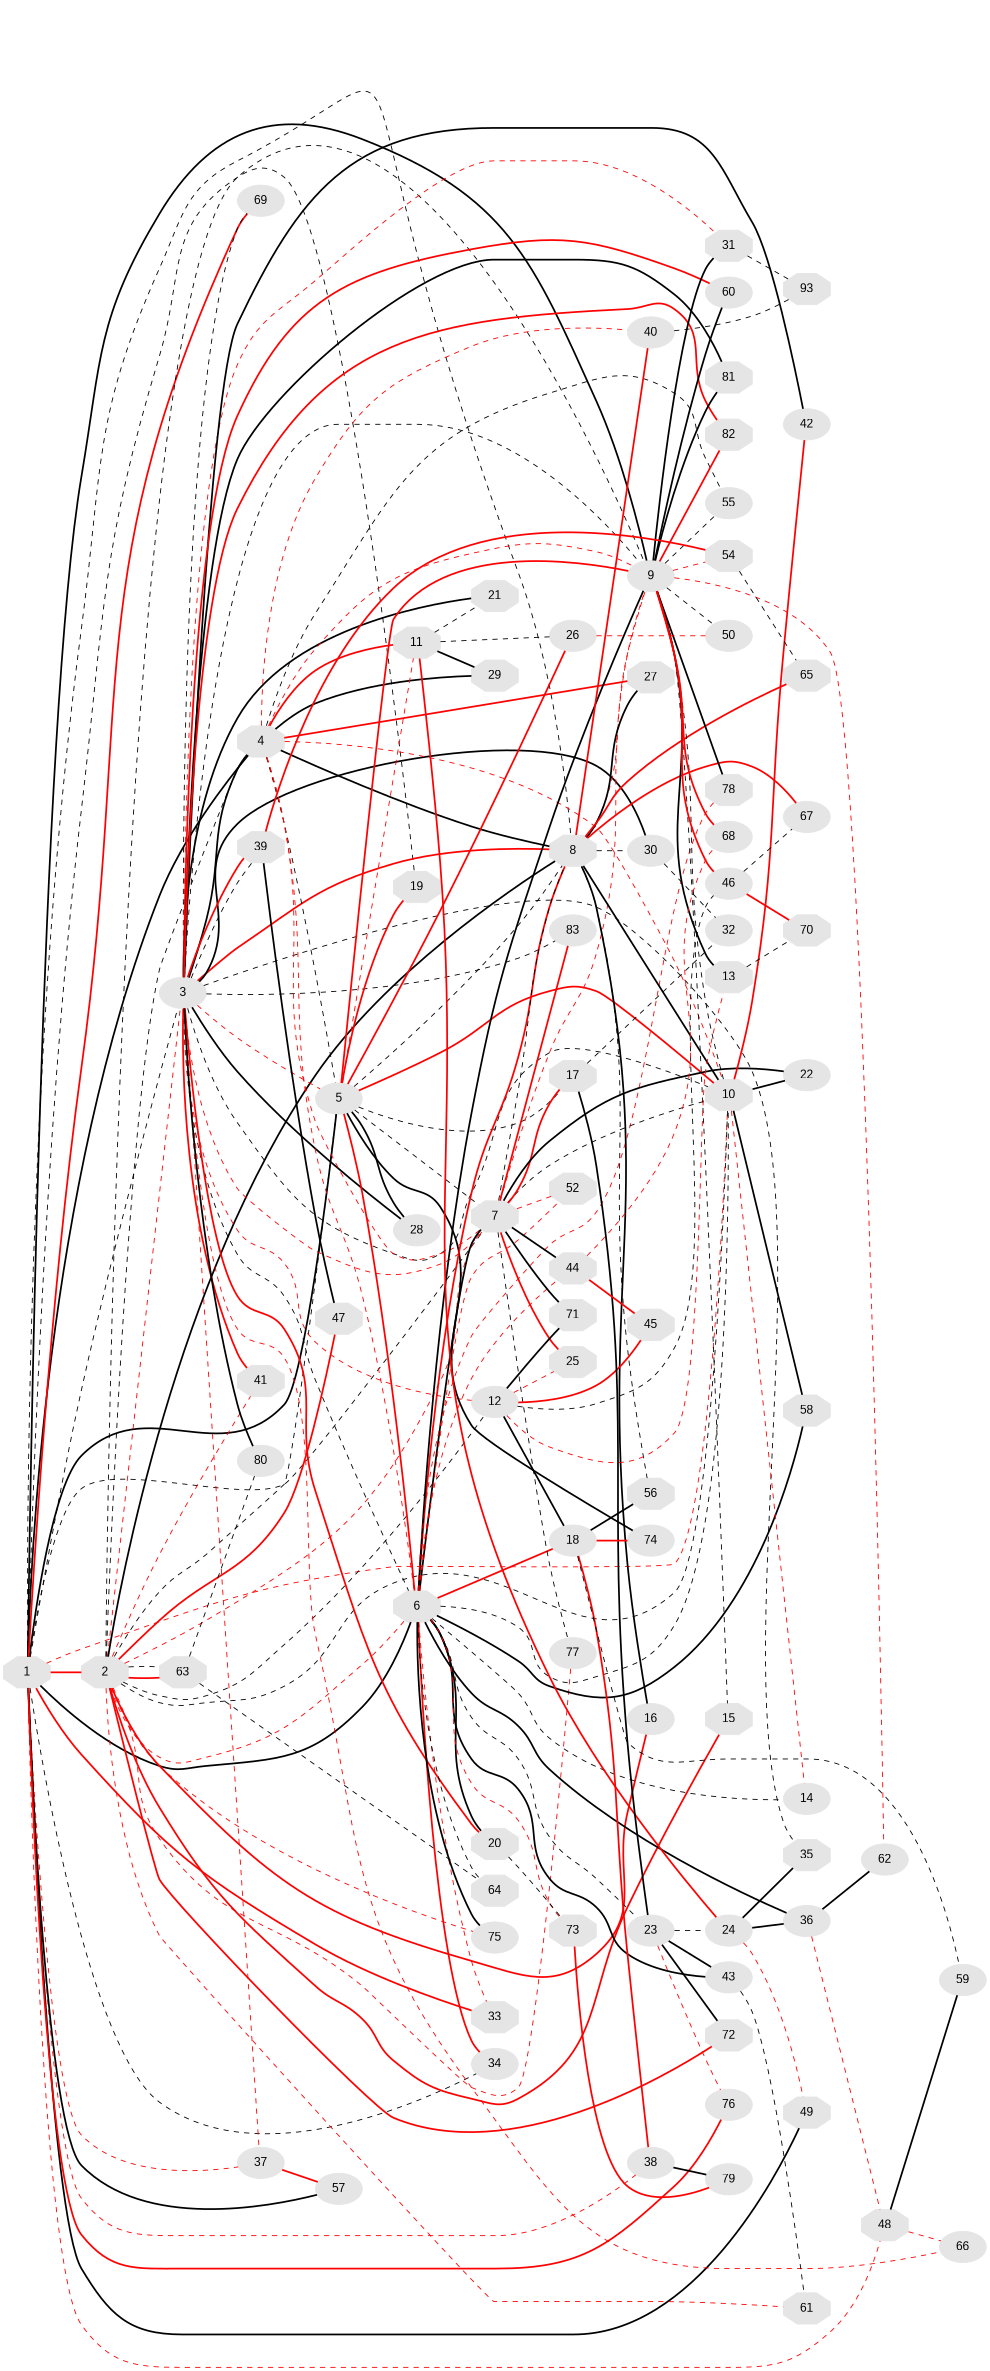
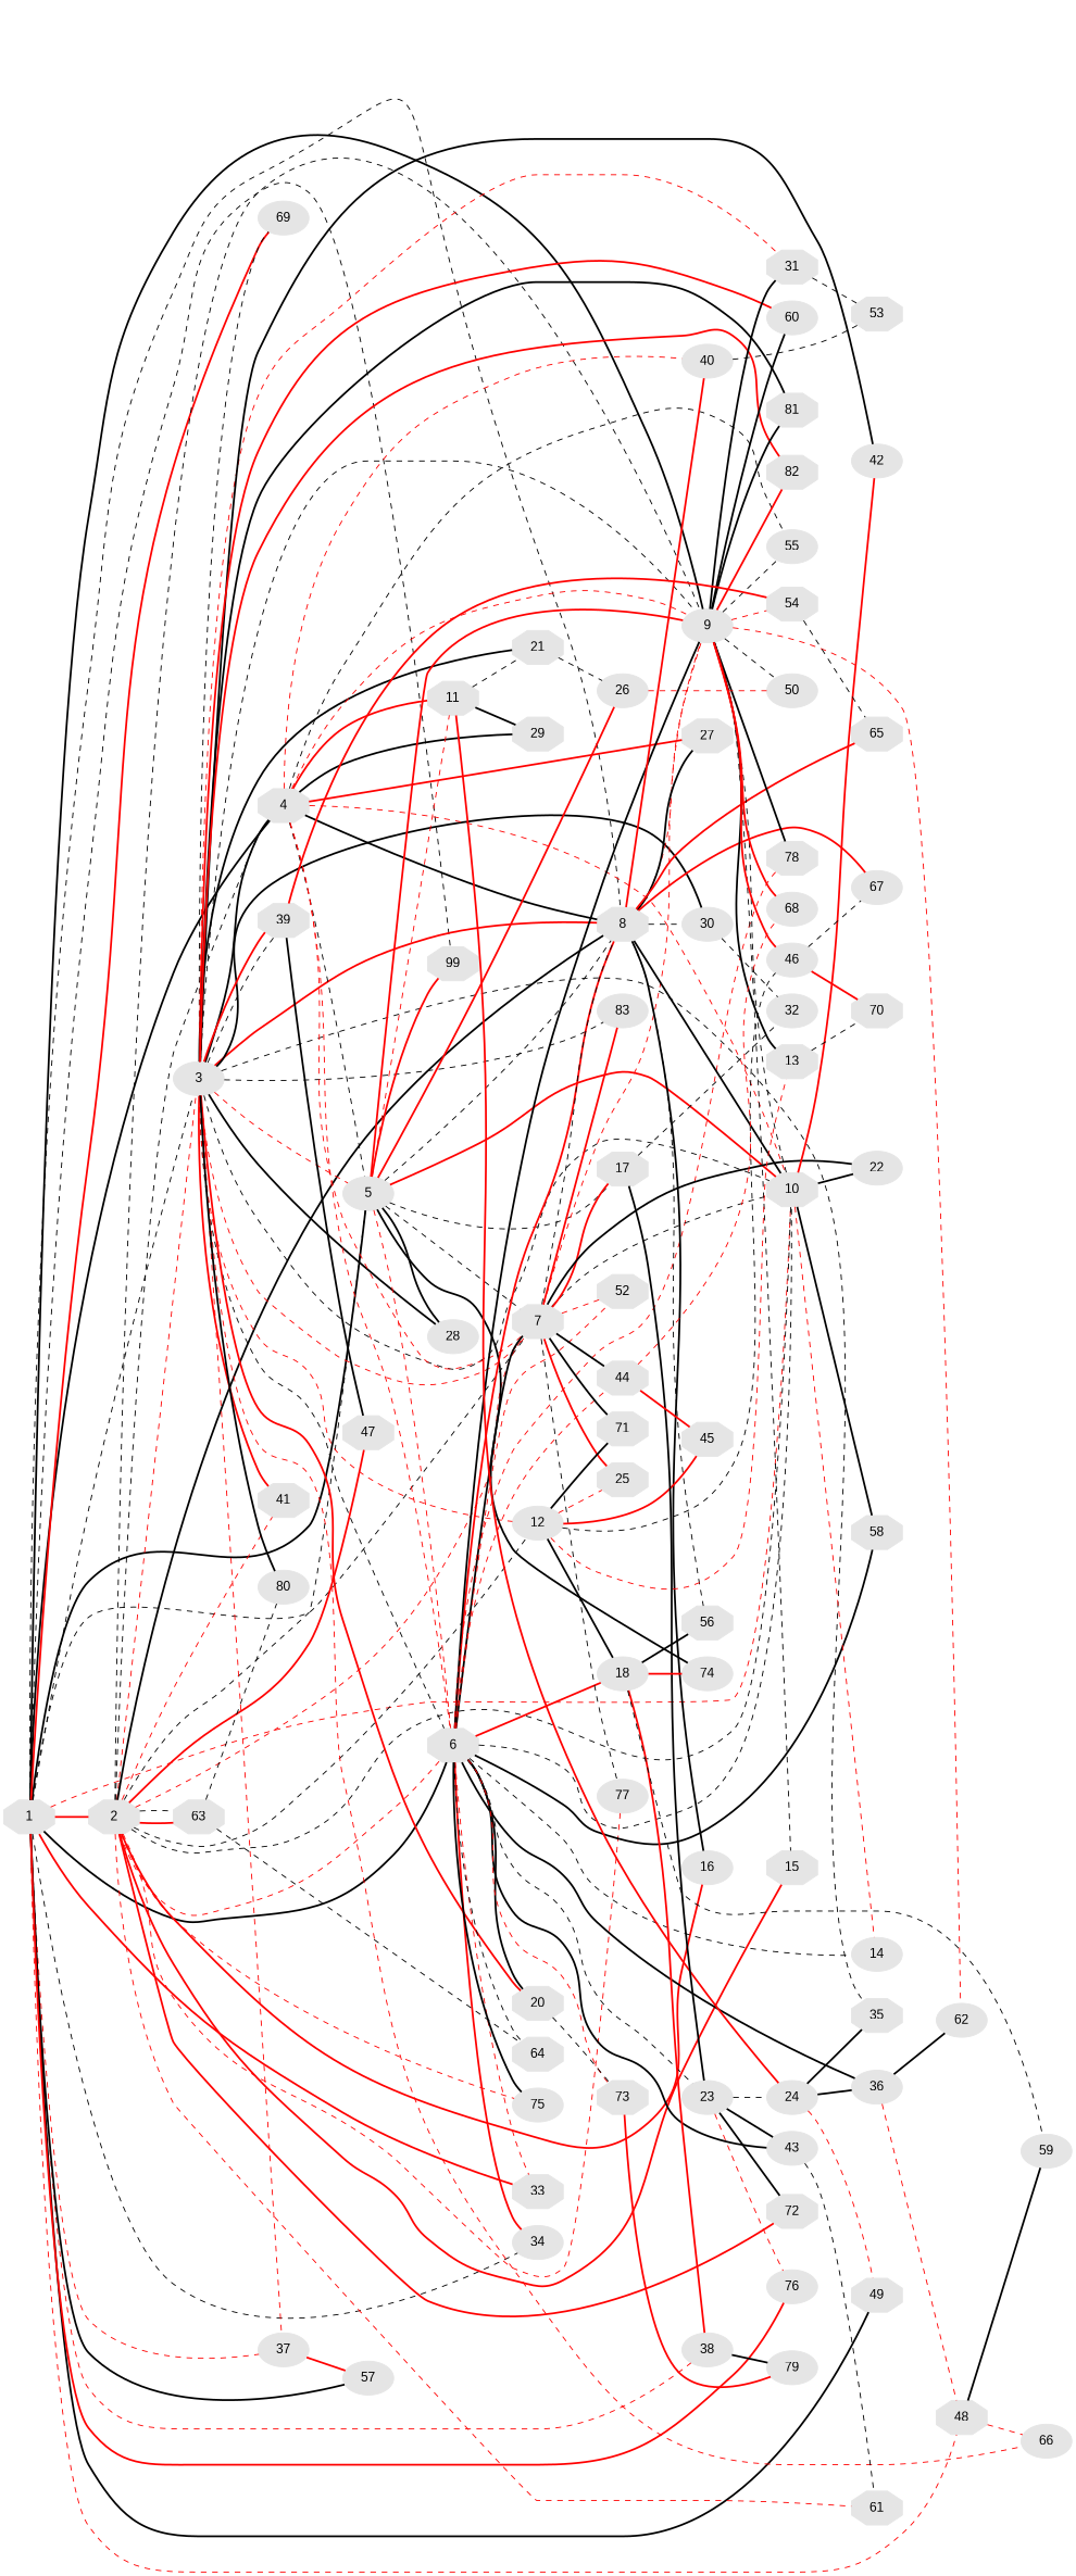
  graph {
    fontname="Liberation Sans"
    rankdir=LR
    node [color=gray90 fontname="Liberation Sans" shape=octagon style=filled]
    edge [color=black fontname="Liberation Sans" style=dashed]
    1
    2
    3 [shape=ellipse]
    4
    5 [shape=ellipse]
    6
    7
    8
    9 [shape=ellipse]
    10
-   19
+   19 [label=99]
    33
    34 [shape=ellipse]
    37 [shape=ellipse]
    38 [shape=ellipse]
    48
    49
    57 [shape=ellipse]
    69 [shape=ellipse]
    76 [shape=ellipse]
    12 [shape=ellipse]
    15
    16 [shape=ellipse]
    41
    47
    61
    63
    72
    75 [shape=ellipse]
    77 [shape=ellipse]
    20
    21
    28 [shape=ellipse]
    30 [shape=ellipse]
    31
    35
    39
    42 [shape=ellipse]
    60 [shape=ellipse]
    66 [shape=ellipse]
    80 [shape=ellipse]
    81
    82
    83 [shape=ellipse]
    11
    27
    29
    40 [shape=ellipse]
    55 [shape=ellipse]
    17
    26 [shape=ellipse]
    74 [shape=ellipse]
    14 [shape=ellipse]
    18 [shape=ellipse]
    23 [shape=ellipse]
    36 [shape=ellipse]
    43 [shape=ellipse]
    44
    52
    58
    64
    73
    78
    22 [shape=ellipse]
    25
    71
    56
    65
    67 [shape=ellipse]
    13
    46 [shape=ellipse]
    50 [shape=ellipse]
    54
    62 [shape=ellipse]
    68 [shape=ellipse]
    79 [shape=ellipse]
    59 [shape=ellipse]
    45
    32 [shape=ellipse]
-   53 [label=93]
+   53
    24 [shape=ellipse]
    70
    1 -- 2 [color=red style=bold]
    1 -- 3
    1 -- 4 [style=bold]
    1 -- 5 [style=bold]
    1 -- 6 [style=bold]
    1 -- 7
    1 -- 8
    1 -- 9 [style=bold]
    1 -- 10 [color=red]
    1 -- 19
    1 -- 33 [color=red style=bold]
    1 -- 34
    1 -- 37 [color=red]
    1 -- 38 [color=red]
    1 -- 48 [color=red]
    1 -- 49 [style=bold]
    1 -- 57 [style=bold]
    1 -- 69 [color=red style=bold]
    1 -- 76 [color=red style=bold]
    2 -- 3 [color=red]
    2 -- 4
    2 -- 5
    2 -- 6 [color=red]
    2 -- 7 [color=red]
    2 -- 8 [style=bold]
    2 -- 9
    2 -- 10
    2 -- 12
    2 -- 15 [color=red style=bold]
    2 -- 16 [color=red style=bold]
    2 -- 41 [color=red]
    2 -- 47 [color=red style=bold]
    2 -- 61 [color=red]
    2 -- 63 [color=red style=bold]
    2 -- 63
    2 -- 72 [color=red style=bold]
    2 -- 75 [color=red]
    2 -- 77 [color=red]
    3 -- 4 [style=bold]
    3 -- 5 [color=red]
    3 -- 6
    3 -- 7 [color=red]
    3 -- 8 [color=red style=bold]
    3 -- 9
    3 -- 10
    3 -- 37 [color=red]
    3 -- 69
    3 -- 12 [color=red]
    3 -- 41 [color=red style=bold]
    3 -- 20 [color=red style=bold]
    3 -- 21 [style=bold]
    3 -- 28 [style=bold]
    3 -- 30 [style=bold]
    3 -- 31 [color=red]
    3 -- 35
    3 -- 39
    3 -- 39 [color=red style=bold]
    3 -- 42 [style=bold]
    3 -- 60 [color=red style=bold]
    3 -- 66 [color=red]
    3 -- 80 [style=bold]
    3 -- 81 [style=bold]
    3 -- 82 [color=red style=bold]
    3 -- 83
    4 -- 5
    4 -- 6 [color=red]
    4 -- 7 [color=red]
    4 -- 8 [style=bold]
    4 -- 9 [color=red]
    4 -- 10 [color=red]
    4 -- 11 [color=red style=bold]
    4 -- 27 [color=red style=bold]
    4 -- 29 [style=bold]
    4 -- 40 [color=red]
    4 -- 55
-   5 -- 6 [color=red style=bold]
+   5 -- 6 [color=red]
    5 -- 7
    5 -- 8
    5 -- 9 [color=red style=bold]
    5 -- 10 [color=red style=bold]
    5 -- 19 [color=red style=bold]
    5 -- 28 [style=bold]
    5 -- 11 [color=red]
    5 -- 17
    5 -- 26 [color=red style=bold]
    5 -- 74 [style=bold]
    6 -- 7 [style=bold]
    6 -- 8 [color=red style=bold]
    6 -- 9 [style=bold]
    6 -- 10
    6 -- 33 [color=red]
    6 -- 34 [color=red style=bold]
    6 -- 75 [style=bold]
    6 -- 20 [style=bold]
    6 -- 14
    6 -- 18 [color=red style=bold]
    6 -- 23
    6 -- 36 [style=bold]
    6 -- 43 [style=bold]
    6 -- 44 [color=red]
    6 -- 52 [color=red]
    6 -- 58 [style=bold]
    6 -- 64
    6 -- 73 [color=red]
    6 -- 78 [color=red]
    7 -- 8
    7 -- 9 [color=red]
    7 -- 10
    7 -- 77
    7 -- 83 [color=red style=bold]
    7 -- 17 [color=red style=bold]
    7 -- 44 [style=bold]
    7 -- 52 [color=red]
    7 -- 22 [style=bold]
    7 -- 25 [color=red style=bold]
    7 -- 71 [style=bold]
    8 -- 9 [color=red]
    8 -- 10 [style=bold]
    8 -- 16 [style=bold]
    8 -- 30
    8 -- 27 [style=bold]
    8 -- 40 [color=red style=bold]
    8 -- 56
    8 -- 65 [color=red style=bold]
    8 -- 67 [color=red style=bold]
    9 -- 10
    9 -- 15
    9 -- 31 [style=bold]
    9 -- 60 [style=bold]
    9 -- 81 [style=bold]
    9 -- 82 [color=red style=bold]
    9 -- 55
    9 -- 78 [style=bold]
    9 -- 13 [style=bold]
    9 -- 46 [color=red style=bold]
    9 -- 50
    9 -- 54 [color=red]
    9 -- 62 [color=red]
    9 -- 68 [color=red style=bold]
    10 -- 42 [color=red style=bold]
    10 -- 14 [color=red]
    10 -- 58 [style=bold]
    10 -- 22 [style=bold]
    37 -- 57 [color=red style=bold]
    38 -- 79 [style=bold]
    48 -- 66 [color=red]
    48 -- 59 [style=bold]
    12 -- 18 [style=bold]
    12 -- 25 [color=red]
    12 -- 71 [style=bold]
    12 -- 13 [color=red]
    12 -- 46
    12 -- 45 [color=red style=bold]
    63 -- 80
    63 -- 64
    20 -- 73
    30 -- 32
    31 -- 53
    39 -- 47 [style=bold]
    39 -- 54 [color=red style=bold]
    11 -- 21
    11 -- 29 [style=bold]
-   11 -- 26
+   21 -- 26
    11 -- 24 [color=red style=bold]
    40 -- 53
    17 -- 23 [style=bold]
    17 -- 32
    26 -- 50 [color=red]
    18 -- 38 [color=red style=bold]
    18 -- 74 [color=red style=bold]
    18 -- 56 [style=bold]
    18 -- 59
    23 -- 76 [color=red]
    23 -- 72 [style=bold]
    23 -- 43 [style=bold]
    23 -- 24
    36 -- 48 [color=red]
    36 -- 62 [style=bold]
    43 -- 61
    44 -- 68 [color=red]
    44 -- 45 [color=red style=bold]
    73 -- 79 [color=red style=bold]
    13 -- 70
    46 -- 67
    46 -- 70 [color=red style=bold]
    54 -- 65
    24 -- 49 [color=red]
    24 -- 35 [style=bold]
    24 -- 36 [style=bold]
  }
